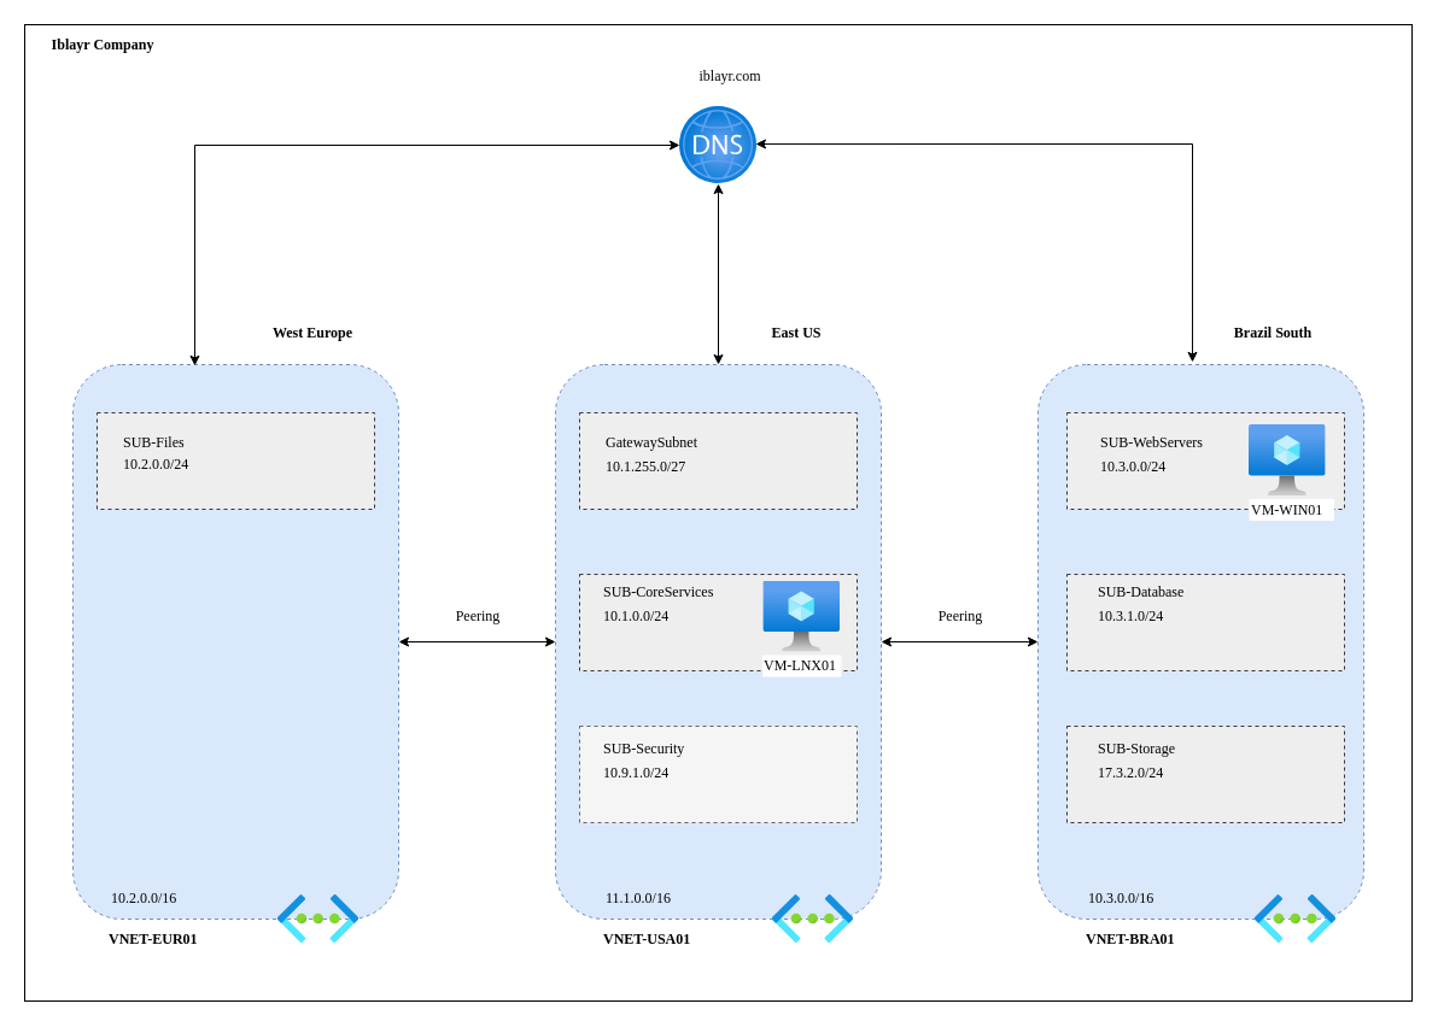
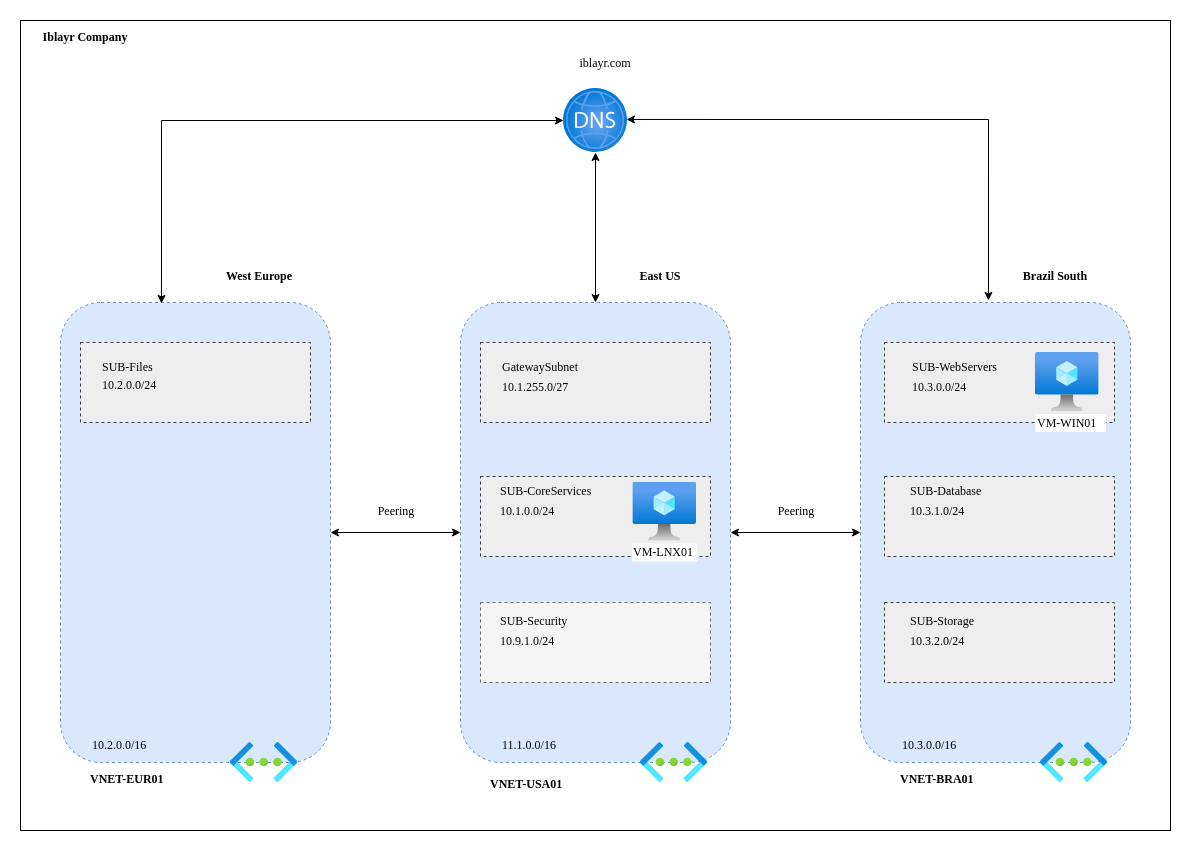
  <mxCell id="0" />
  <mxCell id="1" parent="0" />
  <mxCell id="2" value="" style="rounded=0;whiteSpace=wrap;html=1;" parent="1" vertex="1"><mxGeometry x="20" y="20" width="1150" height="810" as="geometry" /></mxCell>
  <mxCell id="3" value="Iblayr Company" style="text;html=1;strokeColor=none;fillColor=none;align=center;verticalAlign=middle;whiteSpace=wrap;rounded=0;fontStyle=1;fontFamily=Verdana;" parent="1" vertex="1"><mxGeometry x="20" y="22" width="130" height="30" as="geometry" /></mxCell>
  <mxCell id="4" value="" style="endArrow=classic;startArrow=classic;html=1;fontColor=#FF3333;rounded=0;fontFamily=Verdana;" parent="1" source="22" target="40" edge="1"><mxGeometry width="50" height="50" relative="1" as="geometry"><mxPoint x="370" y="462" as="sourcePoint" /><mxPoint x="420" y="412" as="targetPoint" /></mxGeometry></mxCell>
  <mxCell id="5" value="" style="rounded=1;whiteSpace=wrap;html=1;fontFamily=Verdana;fillColor=#dae8fc;strokeColor=#6c8ebf;dashed=1;" parent="1" vertex="1"><mxGeometry x="860" y="302" width="270" height="460" as="geometry" /></mxCell>
  <mxCell id="6" value="" style="rounded=0;whiteSpace=wrap;html=1;dashed=1;fontFamily=Verdana;fillColor=#eeeeee;strokeColor=#36393d;" parent="1" vertex="1"><mxGeometry x="884" y="342" width="230" height="80" as="geometry" /></mxCell>
  <mxCell id="7" value="Brazil South" style="text;html=1;strokeColor=none;fillColor=none;align=center;verticalAlign=middle;whiteSpace=wrap;rounded=0;fontStyle=1;fontFamily=Verdana;" parent="1" vertex="1"><mxGeometry x="990" y="261" width="130" height="30" as="geometry" /></mxCell>
  <mxCell id="8" value="" style="rounded=0;whiteSpace=wrap;html=1;dashed=1;fontFamily=Verdana;fillColor=#eeeeee;strokeColor=#36393d;" parent="1" vertex="1"><mxGeometry x="884" y="476" width="230" height="80" as="geometry" /></mxCell>
  <mxCell id="9" value="" style="rounded=0;whiteSpace=wrap;html=1;dashed=1;fontFamily=Verdana;fillColor=#eeeeee;strokeColor=#36393d;" parent="1" vertex="1"><mxGeometry x="884" y="602" width="230" height="80" as="geometry" /></mxCell>
  <mxCell id="10" value="10.3.0.0/16" style="text;html=1;strokeColor=none;fillColor=none;align=left;verticalAlign=middle;whiteSpace=wrap;rounded=0;fontStyle=0;fontFamily=Verdana;" parent="1" vertex="1"><mxGeometry x="900" y="730" width="130" height="30" as="geometry" /></mxCell>
  <mxCell id="11" value="VNET-BRA01" style="text;html=1;strokeColor=none;fillColor=none;align=left;verticalAlign=middle;whiteSpace=wrap;rounded=0;fontStyle=1;fontFamily=Verdana;" parent="1" vertex="1"><mxGeometry x="898" y="764" width="130" height="30" as="geometry" /></mxCell>
  <mxCell id="12" value="" style="aspect=fixed;html=1;points=[];align=center;image;fontSize=12;image=img/lib/azure2/networking/Virtual_Networks.svg;dashed=1;fontFamily=Verdana;" parent="1" vertex="1"><mxGeometry x="1040" y="742" width="67" height="40" as="geometry" /></mxCell>
  <mxCell id="13" value="SUB-WebServers" style="text;html=1;strokeColor=none;fillColor=none;align=left;verticalAlign=middle;whiteSpace=wrap;rounded=0;fontStyle=0;fontFamily=Verdana;" parent="1" vertex="1"><mxGeometry x="910" y="352" width="130" height="30" as="geometry" /></mxCell>
  <mxCell id="14" value="10.3.0.0/24" style="text;html=1;strokeColor=none;fillColor=none;align=left;verticalAlign=middle;whiteSpace=wrap;rounded=0;fontStyle=0;fontFamily=Verdana;" parent="1" vertex="1"><mxGeometry x="910" y="372" width="130" height="30" as="geometry" /></mxCell>
  <mxCell id="15" value="SUB-Database" style="text;html=1;strokeColor=none;fillColor=none;align=left;verticalAlign=middle;whiteSpace=wrap;rounded=0;fontStyle=0;fontFamily=Verdana;" parent="1" vertex="1"><mxGeometry x="908" y="476" width="130" height="30" as="geometry" /></mxCell>
  <mxCell id="16" value="10.3.1.0/24" style="text;html=1;strokeColor=none;fillColor=none;align=left;verticalAlign=middle;whiteSpace=wrap;rounded=0;fontStyle=0;fontFamily=Verdana;" parent="1" vertex="1"><mxGeometry x="908" y="496" width="130" height="30" as="geometry" /></mxCell>
  <mxCell id="17" value="SUB-Storage" style="text;html=1;strokeColor=none;fillColor=none;align=left;verticalAlign=middle;whiteSpace=wrap;rounded=0;fontStyle=0;fontFamily=Verdana;" parent="1" vertex="1"><mxGeometry x="908" y="606" width="130" height="30" as="geometry" /></mxCell>
- <mxCell id="18" value="17.3.2.0/24" style="text;html=1;strokeColor=none;fillColor=none;align=left;verticalAlign=middle;whiteSpace=wrap;rounded=0;fontStyle=0;fontFamily=Verdana;" parent="1" vertex="1"><mxGeometry x="908" y="626" width="130" height="30" as="geometry" /></mxCell>
+ <mxCell id="18" value="10.3.2.0/24" style="text;html=1;strokeColor=none;fillColor=none;align=left;verticalAlign=middle;whiteSpace=wrap;rounded=0;fontStyle=0;fontFamily=Verdana;" parent="1" vertex="1"><mxGeometry x="908" y="626" width="130" height="30" as="geometry" /></mxCell>
  <mxCell id="19" value="" style="aspect=fixed;html=1;points=[];align=center;image;fontSize=12;image=img/lib/azure2/compute/Virtual_Machine.svg;" vertex="1" parent="1"><mxGeometry x="1035" y="352" width="63.61" height="59" as="geometry" /></mxCell>
  <mxCell id="20" value="VM-WIN01" style="text;html=1;strokeColor=none;fillColor=default;align=left;verticalAlign=middle;whiteSpace=wrap;rounded=0;fontStyle=0;fontFamily=Verdana;gradientColor=none;" vertex="1" parent="1"><mxGeometry x="1035" y="413.5" width="70.5" height="18" as="geometry" /></mxCell>
  <mxCell id="21" value="East US" style="text;html=1;strokeColor=none;fillColor=none;align=center;verticalAlign=middle;whiteSpace=wrap;rounded=0;fontStyle=1;fontFamily=Verdana;" parent="1" vertex="1"><mxGeometry x="595" y="261" width="130" height="30" as="geometry" /></mxCell>
  <mxCell id="22" value="" style="rounded=1;whiteSpace=wrap;html=1;fontFamily=Verdana;fillColor=#dae8fc;strokeColor=#6c8ebf;dashed=1;" parent="1" vertex="1"><mxGeometry x="460" y="302" width="270" height="460" as="geometry" /></mxCell>
  <mxCell id="23" value="" style="rounded=0;whiteSpace=wrap;html=1;dashed=1;fontFamily=Verdana;fillColor=#eeeeee;strokeColor=#36393d;" parent="1" vertex="1"><mxGeometry x="480" y="342" width="230" height="80" as="geometry" /></mxCell>
  <mxCell id="24" value="" style="rounded=0;whiteSpace=wrap;html=1;dashed=1;fontFamily=Verdana;fillColor=#eeeeee;strokeColor=#36393d;" parent="1" vertex="1"><mxGeometry x="480" y="476" width="230" height="80" as="geometry" /></mxCell>
  <mxCell id="25" value="" style="rounded=0;whiteSpace=wrap;html=1;dashed=1;fontFamily=Verdana;fillColor=#f5f5f5;fontColor=#333333;strokeColor=#666666;" parent="1" vertex="1"><mxGeometry x="480" y="602" width="230" height="80" as="geometry" /></mxCell>
  <mxCell id="26" value="11.1.0.0/16" style="text;html=1;strokeColor=none;fillColor=none;align=left;verticalAlign=middle;whiteSpace=wrap;rounded=0;fontStyle=0;fontFamily=Verdana;" parent="1" vertex="1"><mxGeometry x="500" y="730" width="130" height="30" as="geometry" /></mxCell>
- <mxCell id="27" value="VNET-USA01" style="text;html=1;strokeColor=none;fillColor=none;align=left;verticalAlign=middle;whiteSpace=wrap;rounded=0;fontStyle=1;fontFamily=Verdana;" parent="1" vertex="1"><mxGeometry x="498" y="764" width="130" height="30" as="geometry" /></mxCell>
+ <mxCell id="27" value="VNET-USA01" style="text;html=1;strokeColor=none;fillColor=none;align=left;verticalAlign=middle;whiteSpace=wrap;rounded=0;fontStyle=1;fontFamily=Verdana;" parent="1" vertex="1"><mxGeometry x="488" y="769" width="130" height="30" as="geometry" /></mxCell>
  <mxCell id="28" value="" style="aspect=fixed;html=1;points=[];align=center;image;fontSize=12;image=img/lib/azure2/networking/Virtual_Networks.svg;dashed=1;fontFamily=Verdana;" parent="1" vertex="1"><mxGeometry x="640" y="742" width="67" height="40" as="geometry" /></mxCell>
  <mxCell id="29" value="GatewaySubnet" style="text;html=1;strokeColor=none;fillColor=none;align=left;verticalAlign=middle;whiteSpace=wrap;rounded=0;fontStyle=0;fontFamily=Verdana;" parent="1" vertex="1"><mxGeometry x="500" y="352" width="130" height="30" as="geometry" /></mxCell>
  <mxCell id="30" value="10.1.255.0/27" style="text;html=1;strokeColor=none;fillColor=none;align=left;verticalAlign=middle;whiteSpace=wrap;rounded=0;fontStyle=0;fontFamily=Verdana;" parent="1" vertex="1"><mxGeometry x="500" y="372" width="130" height="30" as="geometry" /></mxCell>
  <mxCell id="31" value="SUB-CoreServices" style="text;html=1;strokeColor=none;fillColor=none;align=left;verticalAlign=middle;whiteSpace=wrap;rounded=0;fontStyle=0;fontFamily=Verdana;" parent="1" vertex="1"><mxGeometry x="498" y="476" width="130" height="30" as="geometry" /></mxCell>
  <mxCell id="32" value="10.1.0.0/24" style="text;html=1;strokeColor=none;fillColor=none;align=left;verticalAlign=middle;whiteSpace=wrap;rounded=0;fontStyle=0;fontFamily=Verdana;" parent="1" vertex="1"><mxGeometry x="498" y="496" width="130" height="30" as="geometry" /></mxCell>
  <mxCell id="33" value="SUB-Security" style="text;html=1;strokeColor=none;fillColor=none;align=left;verticalAlign=middle;whiteSpace=wrap;rounded=0;fontStyle=0;fontFamily=Verdana;" parent="1" vertex="1"><mxGeometry x="498" y="606" width="130" height="30" as="geometry" /></mxCell>
  <mxCell id="34" value="10.9.1.0/24" style="text;html=1;strokeColor=none;fillColor=none;align=left;verticalAlign=middle;whiteSpace=wrap;rounded=0;fontStyle=0;fontFamily=Verdana;" parent="1" vertex="1"><mxGeometry x="498" y="626" width="130" height="30" as="geometry" /></mxCell>
  <mxCell id="35" value="" style="endArrow=classic;startArrow=classic;html=1;fontColor=#FF3333;rounded=0;fontFamily=Verdana;" parent="1" edge="1"><mxGeometry width="50" height="50" relative="1" as="geometry"><mxPoint x="860" y="532" as="sourcePoint" /><mxPoint x="730" y="532" as="targetPoint" /></mxGeometry></mxCell>
  <mxCell id="36" value="Peering" style="text;html=1;strokeColor=none;fillColor=none;align=center;verticalAlign=middle;whiteSpace=wrap;rounded=0;fontStyle=0;fontFamily=Verdana;" parent="1" vertex="1"><mxGeometry x="731" y="500" width="130" height="21" as="geometry" /></mxCell>
  <mxCell id="37" value="" style="aspect=fixed;html=1;points=[];align=center;image;fontSize=12;image=img/lib/azure2/compute/Virtual_Machine.svg;" vertex="1" parent="1"><mxGeometry x="632.39" y="481.5" width="63.61" height="59" as="geometry" /></mxCell>
  <mxCell id="38" value="VM-LNX01" style="text;html=1;strokeColor=none;fillColor=default;align=left;verticalAlign=middle;whiteSpace=wrap;rounded=0;fontStyle=0;fontFamily=Verdana;gradientColor=none;" vertex="1" parent="1"><mxGeometry x="631.44" y="543" width="65.5" height="18" as="geometry" /></mxCell>
  <mxCell id="39" value="West Europe" style="text;html=1;strokeColor=none;fillColor=none;align=center;verticalAlign=middle;whiteSpace=wrap;rounded=0;fontStyle=1;fontFamily=Verdana;" parent="1" vertex="1"><mxGeometry x="194" y="261" width="130" height="30" as="geometry" /></mxCell>
  <mxCell id="40" value="" style="rounded=1;whiteSpace=wrap;html=1;fontFamily=Verdana;fillColor=#dae8fc;strokeColor=#6c8ebf;dashed=1;" parent="1" vertex="1"><mxGeometry x="60" y="302" width="270" height="460" as="geometry" /></mxCell>
  <mxCell id="41" value="" style="rounded=0;whiteSpace=wrap;html=1;dashed=1;fontFamily=Verdana;fillColor=#eeeeee;strokeColor=#36393d;" parent="1" vertex="1"><mxGeometry x="80" y="342" width="230" height="80" as="geometry" /></mxCell>
  <mxCell id="42" value="SUB-Files" style="text;html=1;strokeColor=none;fillColor=none;align=left;verticalAlign=middle;whiteSpace=wrap;rounded=0;fontStyle=0;fontFamily=Verdana;" parent="1" vertex="1"><mxGeometry x="100" y="352" width="130" height="30" as="geometry" /></mxCell>
  <mxCell id="43" value="10.2.0.0/24" style="text;html=1;strokeColor=none;fillColor=none;align=left;verticalAlign=middle;whiteSpace=wrap;rounded=0;fontStyle=0;fontFamily=Verdana;" parent="1" vertex="1"><mxGeometry x="100" y="370" width="130" height="30" as="geometry" /></mxCell>
  <mxCell id="44" value="10.2.0.0/16" style="text;html=1;strokeColor=none;fillColor=none;align=left;verticalAlign=middle;whiteSpace=wrap;rounded=0;fontStyle=0;fontFamily=Verdana;" parent="1" vertex="1"><mxGeometry x="90" y="730" width="130" height="30" as="geometry" /></mxCell>
  <mxCell id="45" value="VNET-EUR01" style="text;html=1;strokeColor=none;fillColor=none;align=left;verticalAlign=middle;whiteSpace=wrap;rounded=0;fontStyle=1;fontFamily=Verdana;" parent="1" vertex="1"><mxGeometry x="88" y="764" width="130" height="30" as="geometry" /></mxCell>
  <mxCell id="46" value="" style="aspect=fixed;html=1;points=[];align=center;image;fontSize=12;image=img/lib/azure2/networking/Virtual_Networks.svg;dashed=1;fontFamily=Verdana;" parent="1" vertex="1"><mxGeometry x="230" y="742" width="67" height="40" as="geometry" /></mxCell>
  <mxCell id="47" value="Peering" style="text;html=1;strokeColor=none;fillColor=none;align=center;verticalAlign=middle;whiteSpace=wrap;rounded=0;fontStyle=0;fontFamily=Verdana;" parent="1" vertex="1"><mxGeometry x="331" y="500" width="130" height="21" as="geometry" /></mxCell>
  <mxCell id="48" value="" style="aspect=fixed;html=1;points=[];align=center;image;fontSize=12;image=img/lib/azure2/networking/DNS_Zones.svg;fillColor=default;gradientColor=none;" vertex="1" parent="1"><mxGeometry x="563" y="88" width="64" height="64" as="geometry" /></mxCell>
  <mxCell id="49" value="iblayr.com" style="text;html=1;strokeColor=none;fillColor=none;align=center;verticalAlign=middle;whiteSpace=wrap;rounded=0;fontStyle=0;fontFamily=Verdana;" vertex="1" parent="1"><mxGeometry x="540" y="48" width="130" height="30" as="geometry" /></mxCell>
  <mxCell id="50" value="" style="endArrow=classic;startArrow=classic;html=1;rounded=0;exitX=0.5;exitY=0;exitDx=0;exitDy=0;" edge="1" parent="1" source="22" target="48"><mxGeometry width="50" height="50" relative="1" as="geometry"><mxPoint x="578" y="212" as="sourcePoint" /><mxPoint x="595" y="178" as="targetPoint" /></mxGeometry></mxCell>
  <mxCell id="51" value="" style="endArrow=classic;startArrow=classic;html=1;rounded=0;exitX=0.374;exitY=0.002;exitDx=0;exitDy=0;exitPerimeter=0;" edge="1" parent="1" source="40" target="48"><mxGeometry width="50" height="50" relative="1" as="geometry"><mxPoint x="128" y="202" as="sourcePoint" /><mxPoint x="449" y="87" as="targetPoint" /><Array as="points"><mxPoint x="161" y="120" /></Array></mxGeometry></mxCell>
  <mxCell id="52" value="" style="endArrow=classic;startArrow=classic;html=1;rounded=0;entryX=0.474;entryY=-0.011;entryDx=0;entryDy=0;entryPerimeter=0;exitX=0.984;exitY=0.484;exitDx=0;exitDy=0;exitPerimeter=0;" edge="1" parent="1" source="48"><mxGeometry width="50" height="50" relative="1" as="geometry"><mxPoint x="630.008" y="119.032" as="sourcePoint" /><mxPoint x="987.98" y="299.94" as="targetPoint" /><Array as="points"><mxPoint x="988" y="119" /></Array></mxGeometry></mxCell>
